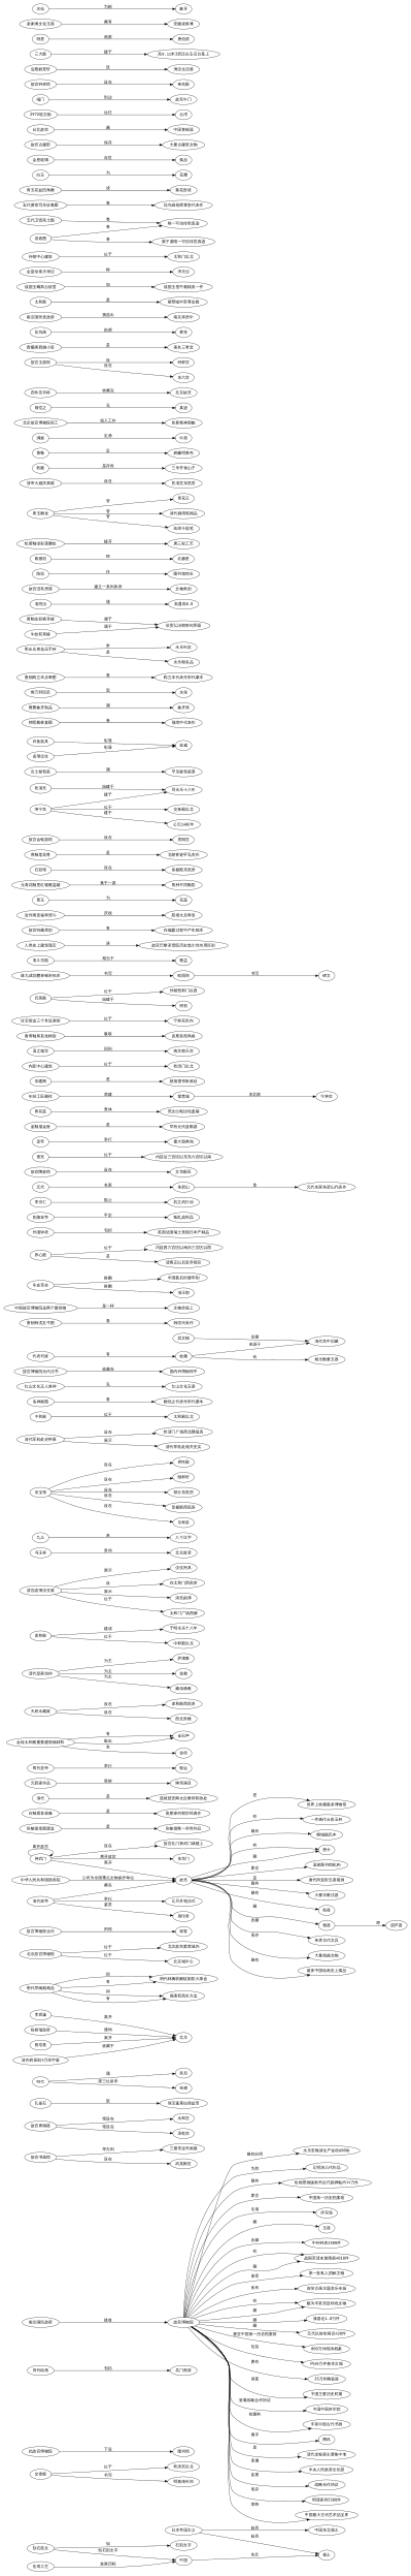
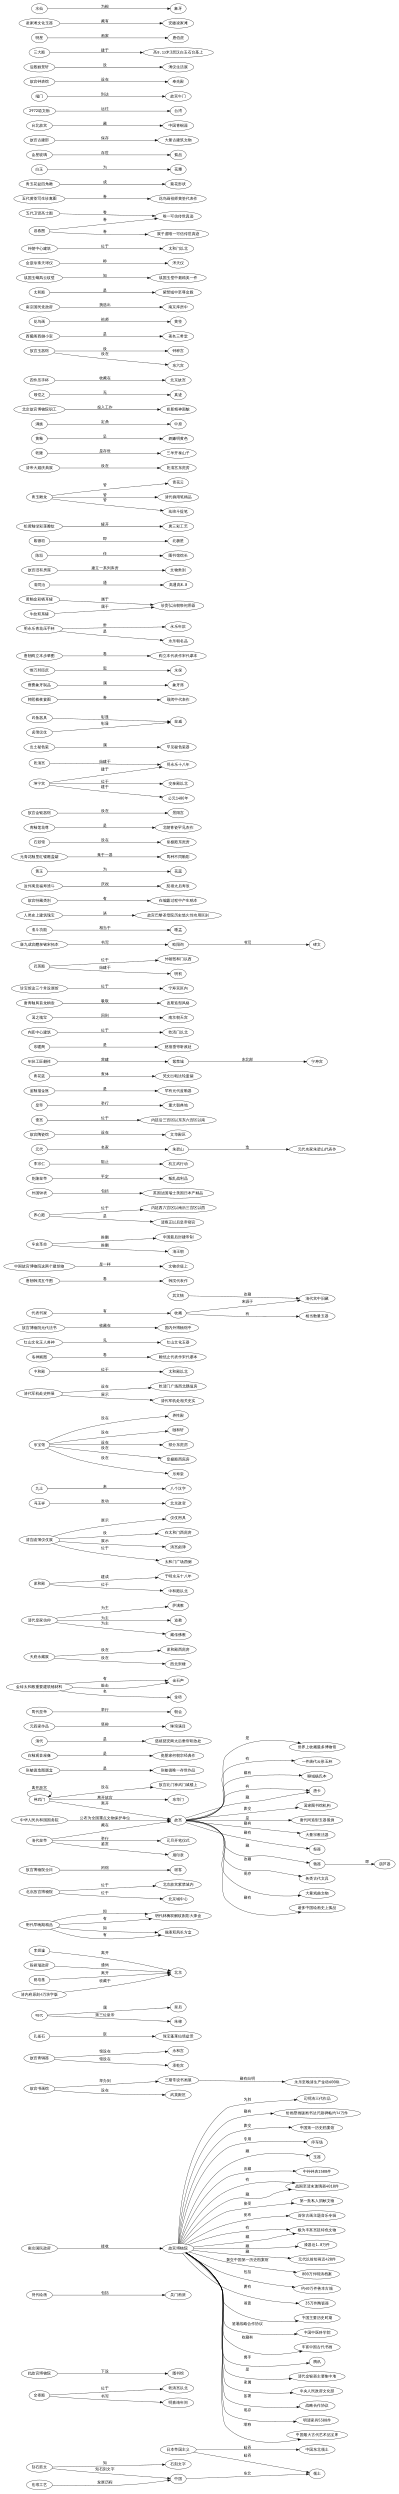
  digraph {
    fontname="JetBrains Mono"
    rankdir=LR
    node [fontname="JetBrains Mono"]
    edge [fontname="JetBrains Mono"]
    "中国"
    "领土"
    "交泰殿"
    "乾清宫以北"
    "明嘉靖年间"
    "此故宫博物院"
    "图书馆"
    "明代绘画"
    "吴门画派"
    "故宫博物院"
    "元明清三代作品"
    "绘画壁画版画书法尺牍碑帖约14万件"
    "中国第一历史档案馆"
    "停车场"
    "玉器"
    "中外钟表1500件"
    "战国至清末玻璃器4010件"
    "第一批私人捐献文物"
    "首张古画主题音乐专辑"
    "极为丰富宫廷特色文物"
    "漆器近1.8万件"
    "元代以前绘画近420件"
    "800万件明清档案"
    "约40万件善本古籍"
    "35万件陶瓷器"
    "中国主要历史时期"
    "中国中医科学院"
    "丰富中国古代书画"
    "腾讯"
    "清代金银器主要集中地"
    "永乐至晚清生产金砖600块"
    "中央人民政府文化部"
    "战略合作协议"
    "明清家具5300件"
    "中国最大古代艺术品宝库"
    "故宫书画馆"
    "三期常设书画展"
    "武英殿区"
    "故宫青铜器"
    "永和宫"
    "承乾宫"
    "孔雀石"
    "珠宝蓬莱仙境盆景"
    "明代"
    "皇后"
    "朱棣"
    "刻石鼓文"
    "石刻文字"
    "李煜瀛"
    "北京"
    "明代早晚期精品"
    "明代林檎双鹂纹剔彩大捧盒"
    "描漆双凤长方盒"
    "北京故宫博物院"
    "北京故宫紫禁城内"
    "北京城中心"
    "故宫博物院全日"
    "谢客"
    "段祺瑞政府"
    "神武门"
    "故宫北门神武门城楼上"
    "故宫"
    "东华门"
    "世界上收藏最多博物馆"
    "一件唐代云形玉杯"
    "聊城杨氏本"
    "唐卡"
    "国家图书馆机构"
    "唐代同造型玉器孤例"
    "大量宗教法器"
    "祭器"
    "匏器"
    "各类古代文具"
    "大量戏曲文物"
    "诸多中国绘画史上孤品"
    "张敏德造图圆盒"
    "张敏德唯一存世作品"
    "白釉观音座像"
    "瓷塑家何朝宗经典作"
    "清代"
    "慈禧慈安两太后垂帘听政处"
    "元四家作品"
    "琳琅满目"
    "两代皇帝"
    "朝会"
    "金砖太和殿重要建筑铺材料"
    "金石声"
    "金砖"
    "天府永藏展"
    "保和殿西庑房"
    "西北崇楼"
    "清代皇家信仰"
    "萨满教"
    "道教"
    "藏传佛教"
    "葫芦器"
    "保和殿"
    "于明永乐十八年"
    "中和殿以北"
    "清宫卤簿仪仗展"
    "仪仗用具"
    "在太和门西庑房"
    "清宫卤簿"
    "太和门广场西侧"
    "冯玉祥"
    "北京政变"
    "九土"
    "八个汉字"
    "珍宝馆"
    "养性殿"
    "颐和轩"
    "部分东庑房"
    "皇极殿西庑房"
    "乐寿堂"
    "清代军机处史料展"
    "乾清门广场西北隅值房"
    "清代军机处相关史实"
    "清代皇帝"
    "用印章"
    "元旦开笔仪式"
    "中和殿"
    "太和殿以北"
    "洛神赋图"
    "顾恺之代表作宋代摹本"
    "红山文化玉人兽神"
    "红山文化玉器"
    "故宫博物院元代法书"
    "国内外博物馆中"
    "收藏"
    "相当数量玉器"
    "清代宫中旧藏"
    "唐朝韩滉五牛图"
    "韩滉代表作"
    "中国故宫博物院这两个建筑物"
    "文物价值上"
    "辛亥革命"
    "中国最后封建帝制"
    "清王朝"
    "养心殿"
    "内廷西六宫区以南后三宫区以西"
    "清雍正以后皇帝寝宫"
    "外国钟表"
    "英国法国瑞士美国日本产精品"
    "乾隆皇帝"
    "叛乱战利品"
    "李宗仁"
    "杭立武行动"
    "朱碧山"
    "元代名家朱碧山代表作"
    "易培基"
    "故宫陶瓷馆"
    "文华殿区"
    "斋宫"
    "内廷后三宫区以东东六宫区以南"
    "皇帝"
    "重大朝典地"
    "蓝釉描金匜"
    "罕有元代蓝釉器"
    "青花蓝"
    "梵文出戟法轮盖罐"
    "年轻工匠蒯祥"
    "紫禁城"
    "宁寿宫"
    "东暖阁"
    "慈禧垂帘听政处"
    "内廷中心建筑"
    "乾清门以北"
    "国之瑰宝"
    "南京朝天宫"
    "唐青釉凤首龙柄壶"
    "波斯造型风格"
    "珍宝馆这三个常设展馆"
    "宁寿宫区内"
    "武英殿"
    "外朝熙和门以西"
    "明初"
    "欧阳询"
    "碑文"
    "渣斗功能"
    "唾盂"
    "人类史上建筑瑰宝"
    "故宫巴黎圣母院历史悠久性功用区别"
    "故宫特藏类别"
    "在编纂过程中产生稿本"
    "这件寓意福寿渣斗"
    "慈禧太后寿辰"
    "黄玉"
    "花蕊"
    "元青花釉里红镂雕盖罐"
    "两种不同釉彩"
    "石鼓馆"
    "皇极殿东庑房"
    "青釉莲花尊"
    "北朝青瓷罕见杰作"
    "故宫金银器馆"
    "景阳宫"
    "乾清宫"
    "明永乐十八年"
    "坤宁宫"
    "交泰殿以北"
    n201 [label="公元1400年"]
    "出土秘色瓷"
    "罕见秘色瓷器"
    "武备器具"
    "皇威"
    "中华人民共和国国务院"
    "韩熙载夜宴图"
    "顾闳中代表作"
    "靡费象牙制品"
    "象牙席"
    "惟万邦臣庶"
    "永保"
    "唐朝阎立本步辇图"
    "阎立本代表作宋代摹本"
    "明永乐青花压手杯"
    "永乐年款"
    "永乐朝名品"
    "黄釉金彩牺耳罐"
    "珍贵弘治朝祭祀用器"
    "清同治"
    "高通高8.8"
    "故宫旧有房屋"
    "文物类别"
    "陈垣"
    "图书馆馆长"
    "紫微垣"
    "北极星"
    "铅黄釉绿彩莲瓣纹"
    "唐三彩工艺"
    "青玉雕龙"
    "青花云"
    "清代御用笔精品"
    "珐琅斗提笔"
    "清帝大婚庆典展"
    "乾清宫东庑房"
    "代表书家"
    "乾隆"
    "三羊开泰山子"
    "黄釉"
    "娇嫩明黄色"
    "满族"
    "中原"
    "北京故宫博物院职工"
    "崭新精神面貌"
    "顾恺之"
    "真迹"
    "四件压手杯"
    "北京故宫"
    "故宫玉器馆"
    "钟粹宫"
    "东六宫"
    "清内府原刻4万块字版"
    "西暖阁西侧小室"
    "著名三希堂"
    "花鸟画"
    "黄筌"
    "元代"
    "南京国民党政府"
    "南京库房中"
    "太和殿"
    "紫禁城中至尊金殿"
    "其文物"
    "战国玉螭凤云纹璧"
    "战国玉璧中最精美一件"
    "牛纹双系罐"
    "金嵌珍珠天球仪"
    "浑天仪"
    "卤簿仪仗"
    "日本帝国主义"
    "中国东北领土"
    "外朝中心建筑"
    "太和门以北"
    "五代卫贤高士图"
    "唯一可信传世真迹"
    "五代黄荃写生珍禽图"
    "花鸟画祖师黄筌代表作"
    "青玉花盆四角雕"
    "菊花形状"
    "白玉"
    "花瓣"
    "游春图"
    "展子虔唯一可信传世真迹"
    "金星玻璃"
    "孤品"
    "故宫古建部"
    "大量古建筑文物"
    "台北故宫"
    "中国青铜器"
    "2972箱文物"
    "台湾"
    "端门"
    "故宫午门"
    "故宫钟表馆"
    "奉先殿"
    "后殿丽景轩"
    "溥仪生活展"
    "珐琅工艺"
    "三大殿"
    "高8.13米3层汉白玉石台基上"
    "明星"
    "唐伯虎"
    "唐九成宫醴泉铭宋拓本"
    "凌家滩文化玉器"
    "安徽凌家滩"
    "水仙"
    "象牙"
    "南京国民政府"
    "中国" -> "领土" [label="东北"]
    "交泰殿" -> "乾清宫以北" [label="位于"]
    "交泰殿" -> "明嘉靖年间" [label="书写"]
    "此故宫博物院" -> "图书馆" [label="下设"]
    "明代绘画" -> "吴门画派" [label="包括"]
    "故宫博物院" -> "元明清三代作品" [label="为胜"]
    "故宫博物院" -> "绘画壁画版画书法尺牍碑帖约14万件" [label="藏有"]
    "故宫博物院" -> "中国第一历史档案馆" [label="拨交"]
    "故宫博物院" -> "停车场" [label="专用"]
    "故宫博物院" -> "玉器" [label="藏"]
    "故宫博物院" -> "中外钟表1500件" [label="收藏"]
    "故宫博物院" -> "战国至清末玻璃器4010件" [label="有"]
    "故宫博物院" -> "战国至清末玻璃器4010件" [label="藏"]
    "故宫博物院" -> "第一批私人捐献文物" [label="接受"]
    "故宫博物院" -> "首张古画主题音乐专辑" [label="发布"]
    "故宫博物院" -> "极为丰富宫廷特色文物" [label="有"]
    "故宫博物院" -> "极为丰富宫廷特色文物" [label="藏"]
    "故宫博物院" -> "漆器近1.8万件" [label="藏"]
    "故宫博物院" -> "元代以前绘画近420件" [label="藏"]
    "故宫博物院" -> "800万件明清档案" [label="拨交中国第一历史档案馆"]
    "故宫博物院" -> "约40万件善本古籍" [label="包括"]
    "故宫博物院" -> "35万件陶瓷器" [label="拥有"]
    "故宫博物院" -> "中国主要历史时期" [label="涵盖"]
    "故宫博物院" -> "中国中医科学院" [label="签署战略合作协议"]
    "故宫博物院" -> "丰富中国古代书画" [label="收藏有"]
    "故宫博物院" -> "腾讯" [label="携手"]
    "故宫博物院" -> "清代金银器主要集中地" [label="是"]
-   "故宫博物院" -> "永乐至晚清生产金砖600块" [label="藏有自明"]
+   "三期常设书画展" -> "永乐至晚清生产金砖600块" [label="藏有自明"]
    "故宫博物院" -> "中央人民政府文化部" [label="隶属"]
    "故宫博物院" -> "战略合作协议" [label="签署"]
    "故宫博物院" -> "明清家具5300件" [label="现存"]
    "故宫博物院" -> "中国最大古代艺术品宝库" [label="堪称"]
    "故宫书画馆" -> "三期常设书画展" [label="举办到"]
    "故宫书画馆" -> "武英殿区" [label="设在"]
    "故宫青铜器" -> "永和宫" [label="馆设在"]
    "故宫青铜器" -> "承乾宫" [label="馆设在"]
    "孔雀石" -> "珠宝蓬莱仙境盆景" [label="嵌"]
    "明代" -> "皇后" [label="属"]
    "明代" -> "朱棣" [label="第三位皇帝"]
    "刻石鼓文" -> "中国" [label="知石刻文字"]
    "刻石鼓文" -> "石刻文字" [label="知"]
    "李煜瀛" -> "北京" [label="离开"]
    "明代早晚期精品" -> "明代林檎双鹂纹剔彩大捧盒" [label="如"]
    "明代早晚期精品" -> "明代林檎双鹂纹剔彩大捧盒" [label="有"]
    "明代早晚期精品" -> "描漆双凤长方盒" [label="如"]
    "明代早晚期精品" -> "描漆双凤长方盒" [label="有"]
    "北京故宫博物院" -> "北京故宫紫禁城内" [label="位于"]
    "北京故宫博物院" -> "北京城中心" [label="位于"]
    "故宫博物院全日" -> "谢客" [label="闭馆"]
    "段祺瑞政府" -> "北京" [label="通缉"]
    "神武门" -> "神武门" [label="离开故宫"]
    "神武门" -> "故宫北门神武门城楼上" [label="设在"]
    "神武门" -> "故宫" [label="离开"]
    "神武门" -> "东华门" [label="离开故宫"]
    "故宫" -> "世界上收藏最多博物馆" [label="是"]
    "故宫" -> "一件唐代云形玉杯" [label="有"]
    "故宫" -> "聊城杨氏本" [label="藏有"]
    "故宫" -> "唐卡" [label="藏"]
    "故宫" -> "唐卡" [label="有"]
    "故宫" -> "国家图书馆机构" [label="拨交"]
    "故宫" -> "唐代同造型玉器孤例" [label="是"]
    "故宫" -> "大量宗教法器" [label="藏有"]
    "故宫" -> "祭器" [label="藏有"]
    "故宫" -> "匏器" [label="藏"]
    "故宫" -> "各类古代文具" [label="收藏"]
    "故宫" -> "大量戏曲文物" [label="现存"]
    "故宫" -> "诸多中国绘画史上孤品" [label="藏有"]
    "匏器" -> "葫芦器" [label="即"]
    "张敏德造图圆盒" -> "张敏德唯一存世作品" [label="是"]
    "白釉观音座像" -> "瓷塑家何朝宗经典作" [label="是"]
    "清代" -> "慈禧慈安两太后垂帘听政处" [label="是"]
    "元四家作品" -> "琳琅满目" [label="堪称"]
    "两代皇帝" -> "朝会" [label="举行"]
    "金砖太和殿重要建筑铺材料" -> "金石声" [label="有"]
    "金砖太和殿重要建筑铺材料" -> "金石声" [label="敲击"]
    "金砖太和殿重要建筑铺材料" -> "金砖" [label="名"]
    "天府永藏展" -> "保和殿西庑房" [label="设在"]
    "天府永藏展" -> "西北崇楼" [label="设在"]
    "清代皇家信仰" -> "萨满教" [label="为主"]
    "清代皇家信仰" -> "道教" [label="为主"]
    "清代皇家信仰" -> "藏传佛教" [label="为主"]
    "保和殿" -> "于明永乐十八年" [label="建成"]
    "保和殿" -> "中和殿以北" [label="位于"]
    "清宫卤簿仪仗展" -> "仪仗用具" [label="展示"]
    "清宫卤簿仪仗展" -> "在太和门西庑房" [label="设"]
    "清宫卤簿仪仗展" -> "清宫卤簿" [label="展示"]
    "清宫卤簿仪仗展" -> "太和门广场西侧" [label="位于"]
    "冯玉祥" -> "北京政变" [label="发动"]
    "九土" -> "八个汉字" [label="来"]
    "珍宝馆" -> "养性殿" [label="设在"]
    "珍宝馆" -> "颐和轩" [label="设在"]
    "珍宝馆" -> "部分东庑房" [label="设在"]
    "珍宝馆" -> "皇极殿西庑房" [label="设在"]
    "珍宝馆" -> "乐寿堂" [label="设在"]
    "清代军机处史料展" -> "乾清门广场西北隅值房" [label="设在"]
    "清代军机处史料展" -> "清代军机处相关史实" [label="展示"]
    "清代皇帝" -> "故宫" [label="藏在"]
    "清代皇帝" -> "用印章" [label="鉴赏"]
    "清代皇帝" -> "元旦开笔仪式" [label="举行"]
    "中和殿" -> "太和殿以北" [label="位于"]
    "洛神赋图" -> "顾恺之代表作宋代摹本" [label="卷"]
    "红山文化玉人兽神" -> "红山文化玉器" [label="见"]
    "故宫博物院元代法书" -> "国内外博物馆中" [label="收藏在"]
    "收藏" -> "相当数量玉器" [label="有"]
    "收藏" -> "清代宫中旧藏" [label="来源于"]
    "唐朝韩滉五牛图" -> "韩滉代表作" [label="卷"]
    "中国故宫博物院这两个建筑物" -> "文物价值上" [label="是一样"]
    "辛亥革命" -> "中国最后封建帝制" [label="推翻"]
    "辛亥革命" -> "清王朝" [label="推翻"]
    "养心殿" -> "内廷西六宫区以南后三宫区以西" [label="位于"]
    "养心殿" -> "清雍正以后皇帝寝宫" [label="是"]
    "外国钟表" -> "英国法国瑞士美国日本产精品" [label="包括"]
    "乾隆皇帝" -> "叛乱战利品" [label="平定"]
    "李宗仁" -> "杭立武行动" [label="阻止"]
    "朱碧山" -> "元代名家朱碧山代表作" [label="造"]
    "易培基" -> "北京" [label="离开"]
    "故宫陶瓷馆" -> "文华殿区" [label="设在"]
    "斋宫" -> "内廷后三宫区以东东六宫区以南" [label="位于"]
    "皇帝" -> "重大朝典地" [label="举行"]
    "蓝釉描金匜" -> "罕有元代蓝釉器" [label="是"]
    "青花蓝" -> "梵文出戟法轮盖罐" [label="查体"]
    "年轻工匠蒯祥" -> "紫禁城" [label="营建"]
    "紫禁城" -> "宁寿宫" [label="东北部"]
    "东暖阁" -> "慈禧垂帘听政处" [label="是"]
    "内廷中心建筑" -> "乾清门以北" [label="位于"]
    "国之瑰宝" -> "南京朝天宫" [label="回到"]
    "唐青釉凤首龙柄壶" -> "波斯造型风格" [label="吸取"]
    "珍宝馆这三个常设展馆" -> "宁寿宫区内" [label="位于"]
    "武英殿" -> "外朝熙和门以西" [label="位于"]
    "武英殿" -> "明初" [label="始建于"]
    "欧阳询" -> "碑文" [label="书写"]
    "渣斗功能" -> "唾盂" [label="相当于"]
    "人类史上建筑瑰宝" -> "故宫巴黎圣母院历史悠久性功用区别" [label="谈"]
    "故宫特藏类别" -> "在编纂过程中产生稿本" [label="有"]
    "这件寓意福寿渣斗" -> "慈禧太后寿辰" [label="庆祝"]
    "黄玉" -> "花蕊" [label="为"]
    "元青花釉里红镂雕盖罐" -> "两种不同釉彩" [label="集于一器"]
    "石鼓馆" -> "皇极殿东庑房" [label="设在"]
    "青釉莲花尊" -> "北朝青瓷罕见杰作" [label="是"]
    "故宫金银器馆" -> "景阳宫" [label="设在"]
    "乾清宫" -> "明永乐十八年" [label="始建于"]
    "坤宁宫" -> "明永乐十八年" [label="建于"]
    "坤宁宫" -> "交泰殿以北" [label="位于"]
    "坤宁宫" -> n201 [label="建于"]
    "出土秘色瓷" -> "罕见秘色瓷器" [label="属"]
    "武备器具" -> "皇威" [label="彰显"]
    "中华人民共和国国务院" -> "故宫" [label="公布为全国重点文物保护单位"]
    "韩熙载夜宴图" -> "顾闳中代表作" [label="卷"]
    "靡费象牙制品" -> "象牙席" [label="属"]
    "惟万邦臣庶" -> "永保" [label="思"]
    "唐朝阎立本步辇图" -> "阎立本代表作宋代摹本" [label="卷"]
    "明永乐青花压手杯" -> "永乐年款" [label="带"]
    "明永乐青花压手杯" -> "永乐朝名品" [label="是"]
    "黄釉金彩牺耳罐" -> "珍贵弘治朝祭祀用器" [label="属于"]
    "清同治" -> "高通高8.8" [label="通"]
    "故宫旧有房屋" -> "文物类别" [label="建立一系列库房"]
    "陈垣" -> "图书馆馆长" [label="任"]
    "紫微垣" -> "北极星" [label="即"]
    "铅黄釉绿彩莲瓣纹" -> "唐三彩工艺" [label="罐开"]
    "青玉雕龙" -> "青花云" [label="管"]
    "青玉雕龙" -> "清代御用笔精品" [label="管"]
    "青玉雕龙" -> "珐琅斗提笔" [label="管"]
    "清帝大婚庆典展" -> "乾清宫东庑房" [label="设在"]
    "代表书家" -> "收藏" [label="有"]
    "乾隆" -> "三羊开泰山子" [label="是存世"]
    "黄釉" -> "娇嫩明黄色" [label="呈"]
    "满族" -> "中原" [label="定鼎"]
    "北京故宫博物院职工" -> "崭新精神面貌" [label="投入工作"]
    "顾恺之" -> "真迹" [label="无"]
    "四件压手杯" -> "北京故宫" [label="收藏在"]
    "故宫玉器馆" -> "钟粹宫" [label="设"]
    "故宫玉器馆" -> "东六宫" [label="设在"]
    "清内府原刻4万块字版" -> "北京" [label="收藏于"]
    "西暖阁西侧小室" -> "著名三希堂" [label="是"]
    "花鸟画" -> "黄筌" [label="祖师"]
    "元代" -> "朱碧山" [label="名家"]
    "南京国民党政府" -> "南京库房中" [label="挑选出"]
    "太和殿" -> "紫禁城中至尊金殿" [label="是"]
    "其文物" -> "清代宫中旧藏" [label="收藏"]
    "战国玉螭凤云纹璧" -> "战国玉璧中最精美一件" [label="知"]
    "牛纹双系罐" -> "珍贵弘治朝祭祀用器" [label="属于"]
    "金嵌珍珠天球仪" -> "浑天仪" [label="称"]
    "卤簿仪仗" -> "皇威" [label="彰显"]
    "日本帝国主义" -> "领土" [label="鲸吞"]
    "日本帝国主义" -> "中国东北领土" [label="鲸吞"]
    "外朝中心建筑" -> "太和门以北" [label="位于"]
    "五代卫贤高士图" -> "唯一可信传世真迹" [label="卷"]
    "五代黄荃写生珍禽图" -> "花鸟画祖师黄筌代表作" [label="卷"]
    "青玉花盆四角雕" -> "菊花形状" [label="成"]
    "白玉" -> "花瓣" [label="为"]
    "游春图" -> "唯一可信传世真迹" [label="卷"]
    "游春图" -> "展子虔唯一可信传世真迹" [label="卷"]
    "金星玻璃" -> "孤品" [label="存世"]
    "故宫古建部" -> "大量古建筑文物" [label="保存"]
    "台北故宫" -> "中国青铜器" [label="藏"]
    "2972箱文物" -> "台湾" [label="运往"]
    "端门" -> "故宫午门" [label="到达"]
    "故宫钟表馆" -> "奉先殿" [label="设在"]
    "后殿丽景轩" -> "溥仪生活展" [label="设"]
    "珐琅工艺" -> "中国" [label="发展历程"]
    "三大殿" -> "高8.13米3层汉白玉石台基上" [label="建于"]
    "明星" -> "唐伯虎" [label="画家"]
    "唐九成宫醴泉铭宋拓本" -> "欧阳询" [label="书写"]
    "凌家滩文化玉器" -> "安徽凌家滩" [label="藏有"]
    "水仙" -> "象牙" [label="为根"]
    "南京国民政府" -> "故宫博物院" [label="接收"]
  }
